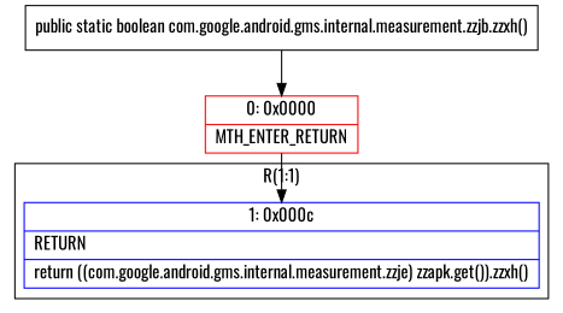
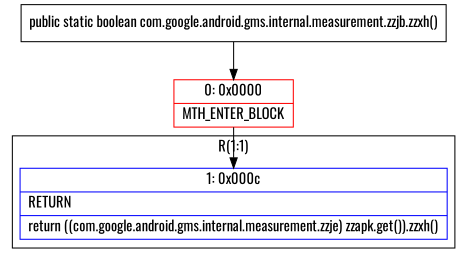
  digraph {
    fontname=Oswald
    node [shape=record fontname=Oswald]
    edge [fontname=Oswald]
    n1 [color=blue label="{1\:\ 0x000c|RETURN\l|return ((com.google.android.gms.internal.measurement.zzje) zzapk.get()).zzxh()\l}"]
-   n2 [color=red label="{0\:\ 0x0000|MTH_ENTER_RETURN\l}"]
+   n2 [color=red label="{0\:\ 0x0000|MTH_ENTER_BLOCK\l}"]
    n3 [label="{public static boolean com.google.android.gms.internal.measurement.zzjb.zzxh() }"]
    subgraph cluster_1 {
      label="R(1:1)"
      n1
    }
    n2 -> n1
    n3 -> n2
  }
